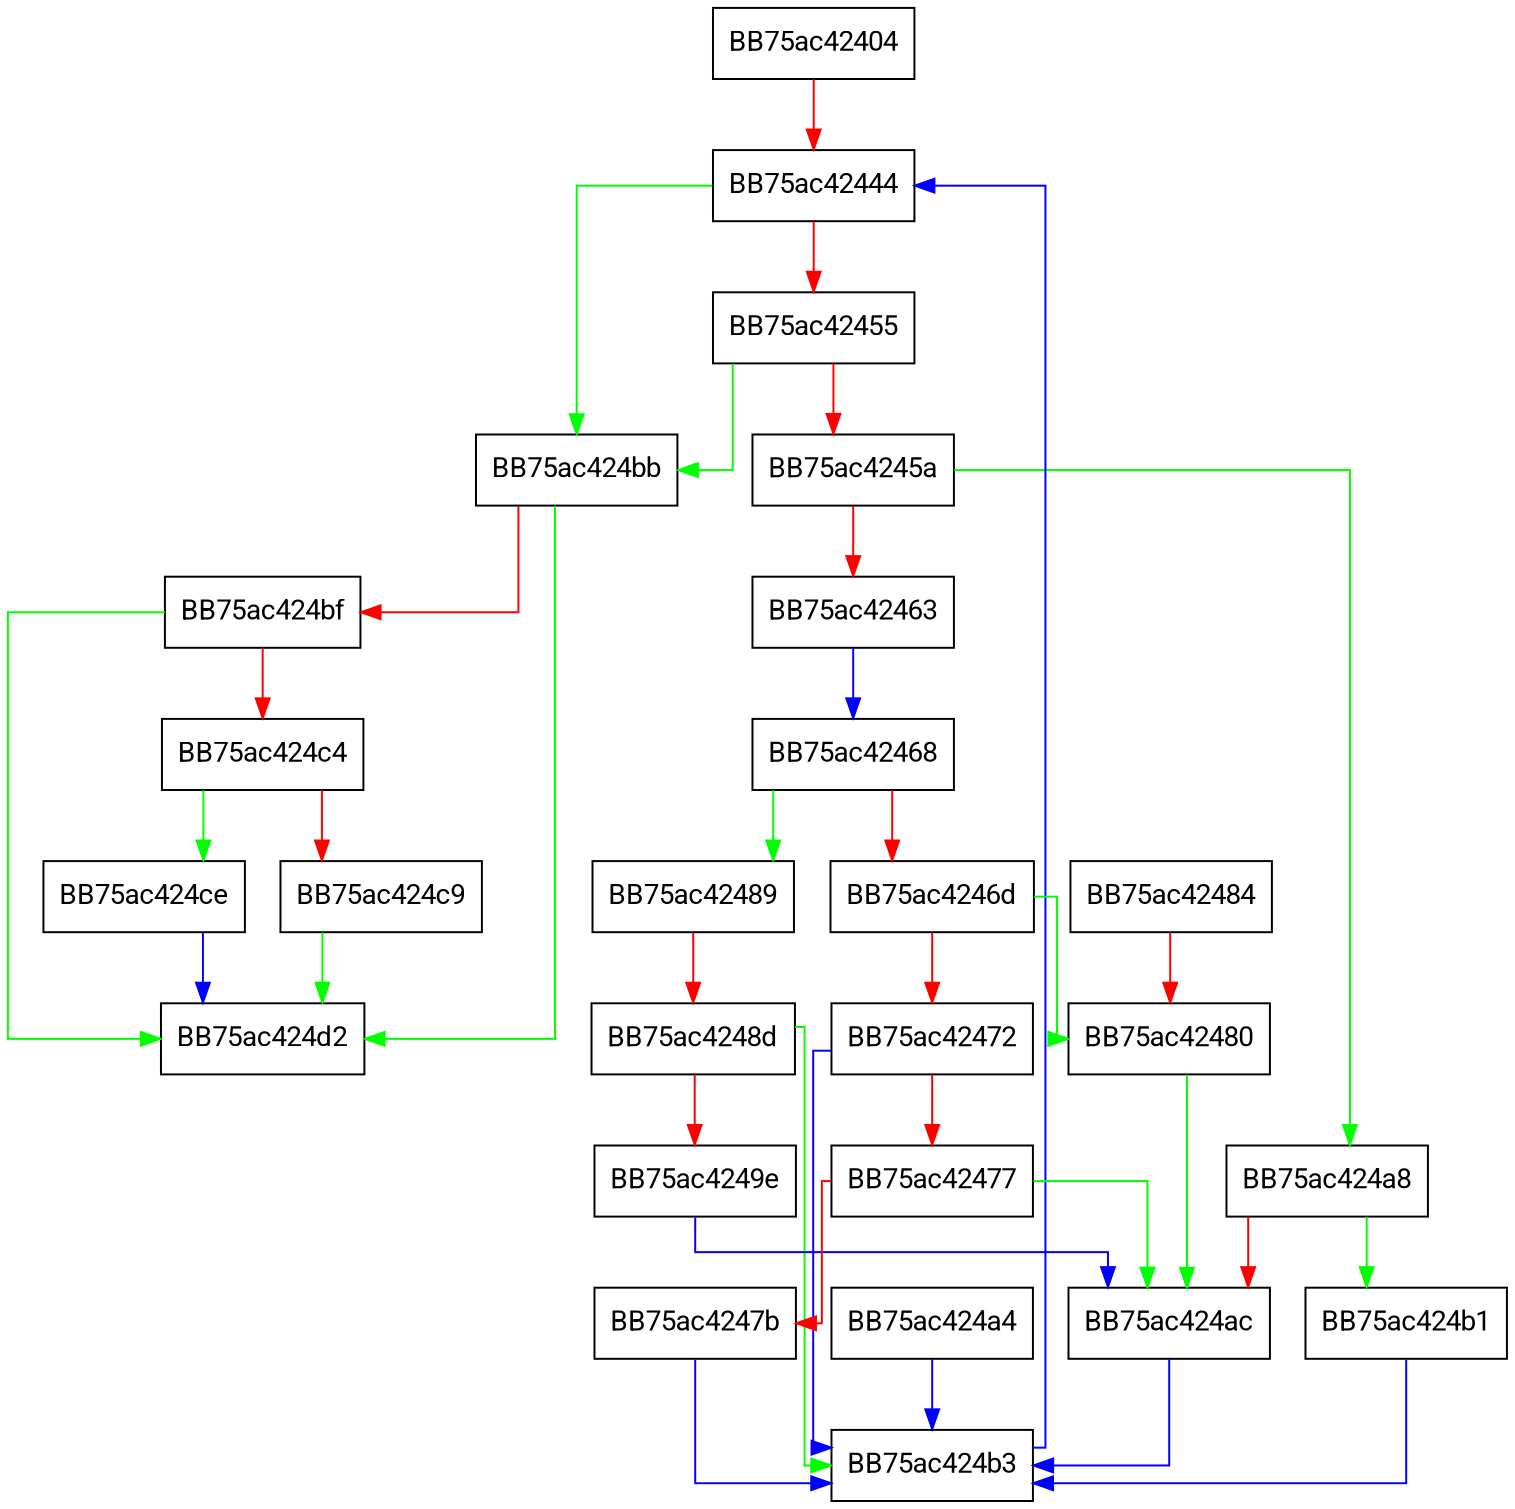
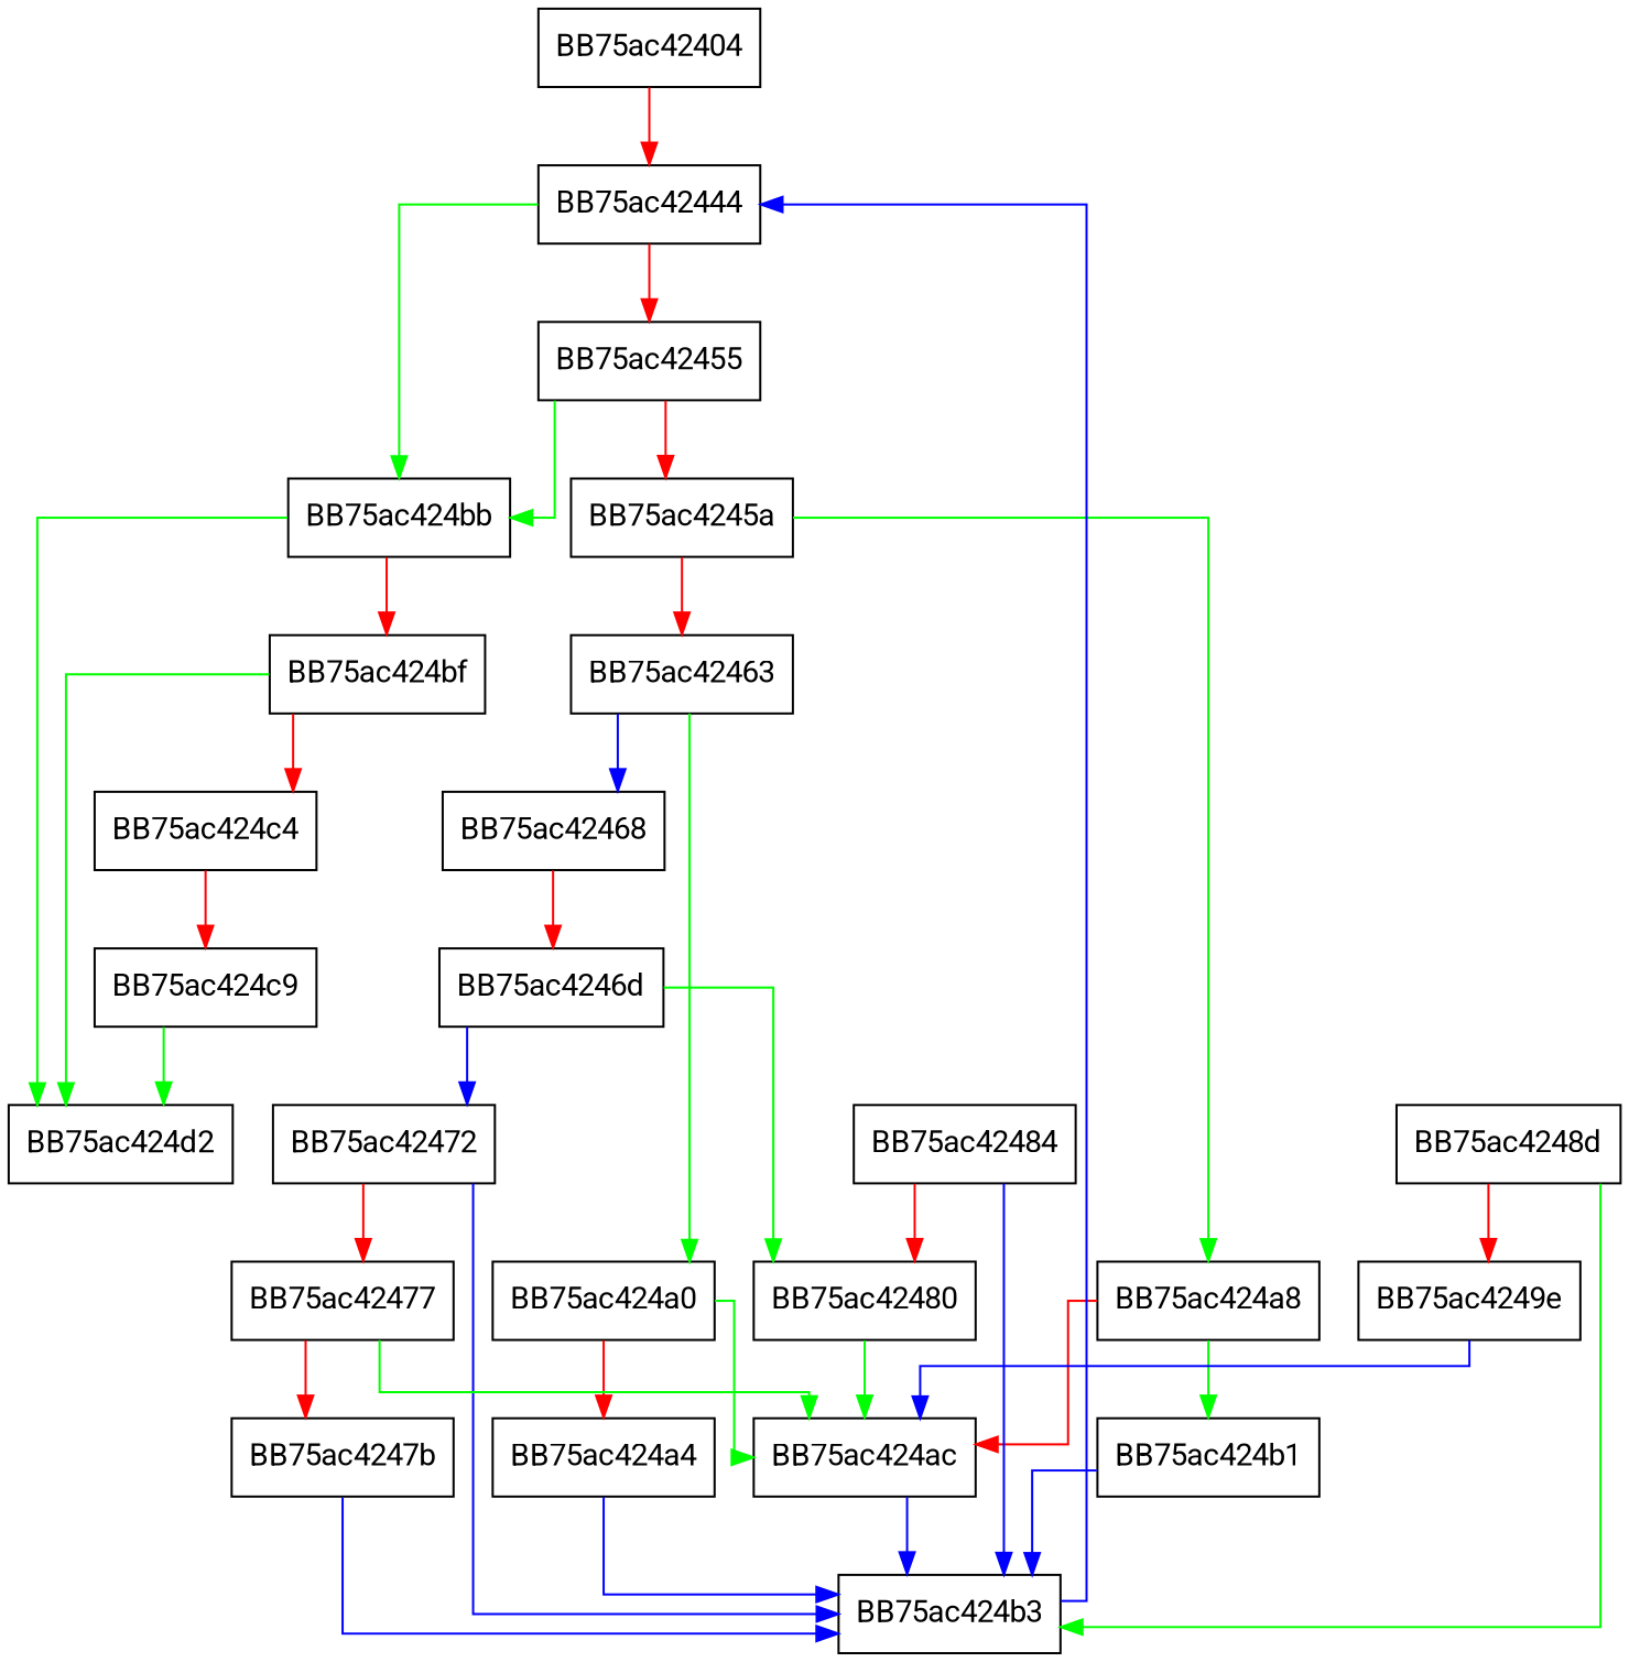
  digraph {
    fontname=Roboto
    splines=ortho
    node [fontname=Roboto shape=box]
    edge [color=red fontname=Roboto]
    BB75ac42404
    BB75ac42444
    BB75ac424bb
    BB75ac42455
    BB75ac424d2
    BB75ac424bf
    BB75ac4245a
    BB75ac424c4
    BB75ac424a8
    BB75ac42463
    BB75ac424ac
    BB75ac424b1
+   BB75ac424a0
    BB75ac42468
    BB75ac424b3
    BB75ac424a4
-   BB75ac42489
    BB75ac4246d
    BB75ac4248d
    BB75ac42480
    BB75ac42472
    BB75ac4249e
    BB75ac42477
    BB75ac42484
    BB75ac4247b
-   BB75ac424ce
    BB75ac424c9
    BB75ac42404 -> BB75ac42444
    BB75ac42444 -> BB75ac424bb [color=green]
    BB75ac42444 -> BB75ac42455
    BB75ac424bb -> BB75ac424d2 [color=green]
    BB75ac424bb -> BB75ac424bf
    BB75ac42455 -> BB75ac424bb [color=green]
    BB75ac42455 -> BB75ac4245a
    BB75ac424bf -> BB75ac424d2 [color=green]
    BB75ac424bf -> BB75ac424c4
    BB75ac4245a -> BB75ac424a8 [color=green]
    BB75ac4245a -> BB75ac42463
-   BB75ac424c4 -> BB75ac424ce [color=green]
    BB75ac424c4 -> BB75ac424c9
    BB75ac424a8 -> BB75ac424ac
    BB75ac424a8 -> BB75ac424b1 [color=green]
+   BB75ac42463 -> BB75ac424a0 [color=green]
    BB75ac42463 -> BB75ac42468 [color=blue]
    BB75ac424ac -> BB75ac424b3 [color=blue]
    BB75ac424b1 -> BB75ac424b3 [color=blue]
-   BB75ac42468 -> BB75ac42489 [color=green]
+   BB75ac424a0 -> BB75ac424ac [color=green]
+   BB75ac424a0 -> BB75ac424a4
    BB75ac42468 -> BB75ac4246d
    BB75ac424b3 -> BB75ac42444 [color=blue]
    BB75ac424a4 -> BB75ac424b3 [color=blue]
-   BB75ac42489 -> BB75ac4248d
    BB75ac4246d -> BB75ac42480 [color=green]
-   BB75ac4246d -> BB75ac42472
+   BB75ac4246d -> BB75ac42472 [color=blue]
    BB75ac4248d -> BB75ac424b3 [color=green]
    BB75ac4248d -> BB75ac4249e
    BB75ac42480 -> BB75ac424ac [color=green]
    BB75ac42472 -> BB75ac424b3 [color=blue]
    BB75ac42472 -> BB75ac42477
    BB75ac4249e -> BB75ac424ac [color=blue]
    BB75ac42477 -> BB75ac424ac [color=green]
    BB75ac42477 -> BB75ac4247b
+   BB75ac42484 -> BB75ac424b3 [color=blue]
    BB75ac42484 -> BB75ac42480
    BB75ac4247b -> BB75ac424b3 [color=blue]
-   BB75ac424ce -> BB75ac424d2 [color=blue]
    BB75ac424c9 -> BB75ac424d2 [color=green]
  }
